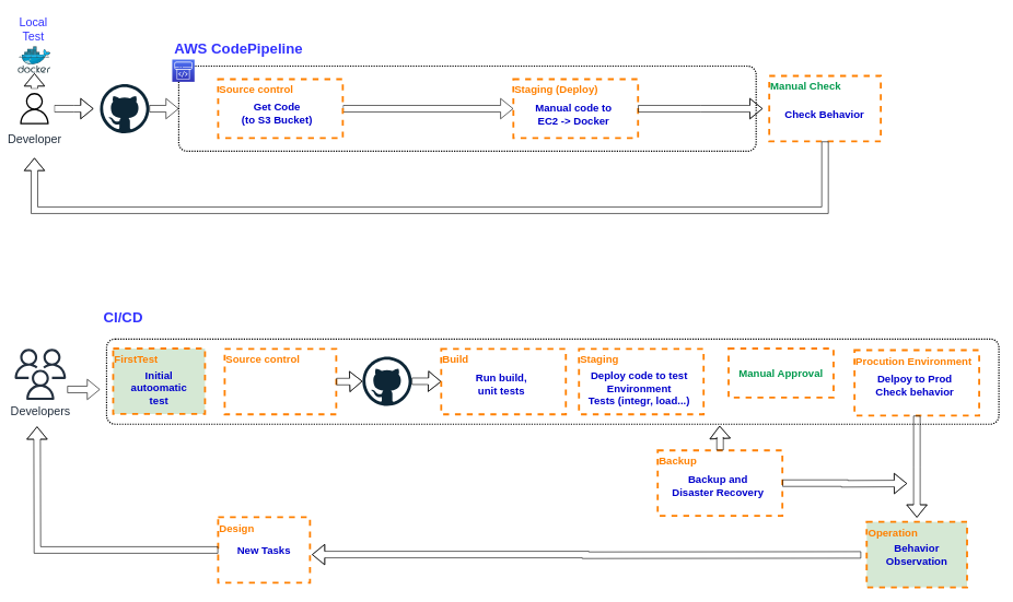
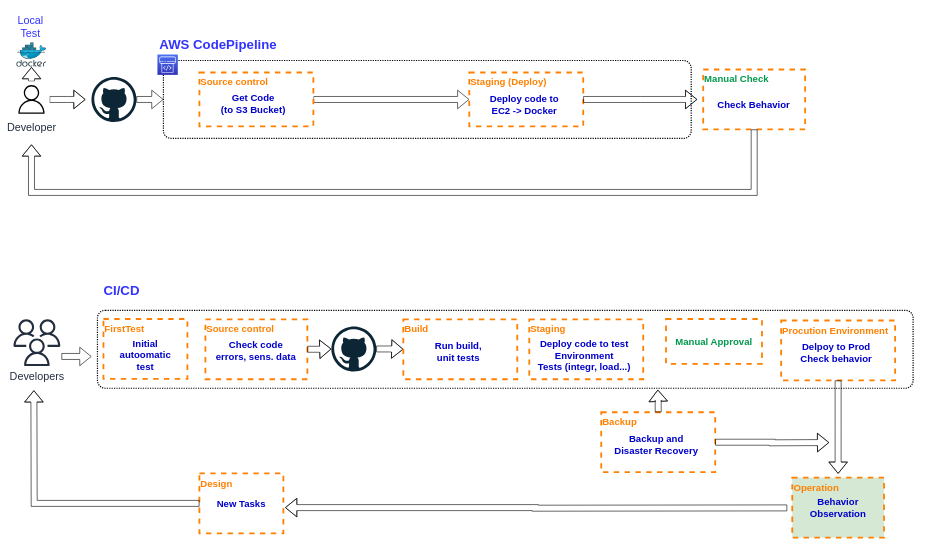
  <mxCell id="0" />
  <mxCell id="1" parent="0" />
  <mxCell id="2" value="" style="rounded=1;arcSize=10;dashed=1;fillColor=none;gradientColor=none;dashPattern=1 1;strokeWidth=2;container=0;" parent="1" vertex="1"><mxGeometry x="162" y="516.5" width="1360" height="130" as="geometry" /></mxCell>
  <mxCell id="3" style="edgeStyle=orthogonalEdgeStyle;shape=flexArrow;rounded=0;orthogonalLoop=1;jettySize=auto;html=1;fontSize=22;fontColor=#000000;" parent="1" source="5" target="6" edge="1"><mxGeometry relative="1" as="geometry" /></mxCell>
  <mxCell id="4" style="edgeStyle=orthogonalEdgeStyle;shape=flexArrow;rounded=0;orthogonalLoop=1;jettySize=auto;html=1;fontSize=22;fontColor=#000000;" parent="1" source="5" edge="1"><mxGeometry relative="1" as="geometry"><mxPoint x="142" y="165" as="targetPoint" /></mxGeometry></mxCell>
  <mxCell id="5" value="&lt;font style=&quot;font-size: 18px ; background-color: rgb(255 , 255 , 255)&quot;&gt;Developer&lt;/font&gt;" style="outlineConnect=0;fontColor=#232F3E;gradientColor=none;fillColor=#ffffff;dashed=0;verticalLabelPosition=bottom;verticalAlign=top;align=center;html=1;fontSize=12;fontStyle=0;aspect=fixed;shape=mxgraph.aws4.resourceIcon;resIcon=mxgraph.aws4.user;rounded=1;shadow=0;glass=0;sketch=0;strokeColor=none;" parent="1" vertex="1"><mxGeometry x="22" y="135" width="60" height="60" as="geometry" /></mxCell>
  <mxCell id="6" value="" style="aspect=fixed;html=1;points=[];align=center;image;fontSize=12;image=img/lib/mscae/Docker.svg;rounded=1;shadow=0;glass=0;labelBackgroundColor=none;sketch=0;strokeColor=#000000;strokeWidth=4;fillColor=#FFE8CF;gradientColor=#ffffff;" parent="1" vertex="1"><mxGeometry x="27" y="70" width="50" height="41" as="geometry" /></mxCell>
  <mxCell id="7" value="Local&lt;br&gt;Test" style="text;html=1;resizable=0;autosize=1;align=center;verticalAlign=middle;points=[];fillColor=none;strokeColor=none;rounded=0;shadow=0;glass=0;labelBackgroundColor=#ffffff;sketch=0;fontSize=18;fontColor=#3333FF;" parent="1" vertex="1"><mxGeometry x="20" y="20" width="60" height="50" as="geometry" /></mxCell>
  <mxCell id="8" style="edgeStyle=orthogonalEdgeStyle;shape=flexArrow;rounded=0;orthogonalLoop=1;jettySize=auto;html=1;entryX=0;entryY=0.5;entryDx=0;entryDy=0;fontSize=22;fontColor=#000000;" parent="1" source="9" target="10" edge="1"><mxGeometry relative="1" as="geometry" /></mxCell>
  <mxCell id="9" value="" style="dashed=0;outlineConnect=0;html=1;align=center;labelPosition=center;verticalLabelPosition=bottom;verticalAlign=top;shape=mxgraph.weblogos.github;rounded=1;shadow=0;glass=0;labelBackgroundColor=none;sketch=0;strokeWidth=4;fillColor=#FFE8CF;gradientColor=#ffffff;fontSize=24;fontColor=#FF8000;" parent="1" vertex="1"><mxGeometry x="152" y="127.5" width="75" height="75" as="geometry" /></mxCell>
  <mxCell id="10" value="" style="rounded=1;arcSize=10;dashed=1;fillColor=none;gradientColor=none;dashPattern=1 1;strokeWidth=2;container=1;" parent="1" vertex="1"><mxGeometry x="272" y="100" width="880" height="130" as="geometry" /></mxCell>
  <mxCell id="11" value="" style="group" parent="10" vertex="1" connectable="0"><mxGeometry x="510" y="20" width="190" height="90" as="geometry" /></mxCell>
  <mxCell id="12" value="&lt;b&gt;&lt;font style=&quot;font-size: 16px&quot; color=&quot;#ff8000&quot;&gt;Staging (Deploy)&lt;/font&gt;&lt;/b&gt;" style="rounded=0;whiteSpace=wrap;html=1;verticalAlign=top;align=left;strokeColor=#FF8000;strokeWidth=3;dashed=1;" parent="11" vertex="1"><mxGeometry width="190" height="90" as="geometry" /></mxCell>
- <mxCell id="13" value="Manual code to&lt;br&gt;EC2 -&amp;gt; Docker" style="text;html=1;strokeColor=none;fillColor=none;align=center;verticalAlign=middle;whiteSpace=wrap;rounded=0;dashed=1;labelBorderColor=none;fontSize=16;fontStyle=1;fontColor=#0000CC;" parent="11" vertex="1"><mxGeometry x="12" y="43" width="160" height="20" as="geometry" /></mxCell>
+ <mxCell id="13" value="Deploy code to&lt;br&gt;EC2 -&amp;gt; Docker" style="text;html=1;strokeColor=none;fillColor=none;align=center;verticalAlign=middle;whiteSpace=wrap;rounded=0;dashed=1;labelBorderColor=none;fontSize=16;fontStyle=1;fontColor=#0000CC;" parent="11" vertex="1"><mxGeometry x="12" y="43" width="160" height="20" as="geometry" /></mxCell>
  <mxCell id="14" value="" style="points=[[0,0,0],[0.25,0,0],[0.5,0,0],[0.75,0,0],[1,0,0],[0,1,0],[0.25,1,0],[0.5,1,0],[0.75,1,0],[1,1,0],[0,0.25,0],[0,0.5,0],[0,0.75,0],[1,0.25,0],[1,0.5,0],[1,0.75,0]];outlineConnect=0;fontColor=#232F3E;gradientColor=#4D72F3;gradientDirection=north;fillColor=#3334B9;strokeColor=#ffffff;dashed=0;verticalLabelPosition=bottom;verticalAlign=top;align=center;html=1;fontSize=12;fontStyle=0;aspect=fixed;shape=mxgraph.aws4.resourceIcon;resIcon=mxgraph.aws4.codepipeline;rounded=1;shadow=0;glass=0;sketch=0;" parent="1" vertex="1"><mxGeometry x="262" y="90" width="34" height="34" as="geometry" /></mxCell>
  <mxCell id="15" value="&lt;font style=&quot;font-size: 22px&quot;&gt;&lt;b&gt;AWS CodePipeline&lt;/b&gt;&lt;/font&gt;" style="text;html=1;resizable=0;autosize=1;align=center;verticalAlign=middle;points=[];fillColor=none;strokeColor=none;rounded=0;shadow=0;glass=0;labelBackgroundColor=#ffffff;sketch=0;fontSize=18;fontColor=#3333FF;" parent="1" vertex="1"><mxGeometry x="258" y="60" width="210" height="30" as="geometry" /></mxCell>
  <mxCell id="16" style="edgeStyle=orthogonalEdgeStyle;shape=flexArrow;rounded=0;orthogonalLoop=1;jettySize=auto;html=1;fontSize=22;fontColor=#000000;" parent="1" source="17" target="12" edge="1"><mxGeometry relative="1" as="geometry" /></mxCell>
  <mxCell id="17" value="&lt;b&gt;&lt;font style=&quot;font-size: 16px&quot; color=&quot;#ff8000&quot;&gt;Source control&lt;/font&gt;&lt;/b&gt;" style="rounded=0;whiteSpace=wrap;html=1;verticalAlign=top;align=left;strokeColor=#FF8000;strokeWidth=3;dashed=1;" parent="1" vertex="1"><mxGeometry x="332" y="120" width="190" height="90" as="geometry" /></mxCell>
  <mxCell id="18" value="Get Code &lt;br&gt;(to S3 Bucket)" style="text;html=1;strokeColor=none;fillColor=none;align=center;verticalAlign=middle;whiteSpace=wrap;rounded=0;dashed=1;labelBorderColor=none;fontSize=16;fontStyle=1;fontColor=#0000CC;" parent="1" vertex="1"><mxGeometry x="342" y="162" width="160" height="20" as="geometry" /></mxCell>
  <mxCell id="19" style="edgeStyle=orthogonalEdgeStyle;shape=flexArrow;rounded=0;orthogonalLoop=1;jettySize=auto;html=1;fontSize=22;fontColor=#000000;" parent="1" edge="1"><mxGeometry relative="1" as="geometry"><mxPoint x="152" y="593.5" as="targetPoint" /><mxPoint x="102" y="593.5" as="sourcePoint" /></mxGeometry></mxCell>
  <mxCell id="20" style="edgeStyle=orthogonalEdgeStyle;shape=flexArrow;rounded=0;orthogonalLoop=1;jettySize=auto;html=1;entryX=0;entryY=0.5;entryDx=0;entryDy=0;fontSize=22;fontColor=#000000;" parent="1" source="21" target="40" edge="1"><mxGeometry relative="1" as="geometry" /></mxCell>
  <mxCell id="21" value="" style="dashed=0;outlineConnect=0;html=1;align=center;labelPosition=center;verticalLabelPosition=bottom;verticalAlign=top;shape=mxgraph.weblogos.github;rounded=1;shadow=0;glass=0;labelBackgroundColor=none;sketch=0;strokeWidth=4;fillColor=#FFE8CF;gradientColor=#ffffff;fontSize=24;fontColor=#FF8000;" parent="1" vertex="1"><mxGeometry x="552" y="543.5" width="75" height="75" as="geometry" /></mxCell>
- <mxCell id="22" value="CI/CD" style="text;html=1;resizable=0;autosize=1;align=center;verticalAlign=middle;points=[];fillColor=none;strokeColor=none;rounded=0;shadow=0;glass=0;labelBackgroundColor=#ffffff;sketch=0;fontSize=22;fontColor=#3333FF;fontStyle=1" parent="1" vertex="1"><mxGeometry x="147" y="470" width="80" height="30" as="geometry" /></mxCell>
+ <mxCell id="22" value="CI/CD" style="text;html=1;resizable=0;autosize=1;align=center;verticalAlign=middle;points=[];fillColor=none;strokeColor=none;rounded=0;shadow=0;glass=0;labelBackgroundColor=#ffffff;sketch=0;fontSize=22;fontColor=#3333FF;fontStyle=1" parent="1" vertex="1"><mxGeometry x="162" y="470" width="80" height="30" as="geometry" /></mxCell>
  <mxCell id="23" value="" style="group" parent="1" vertex="1" connectable="0"><mxGeometry x="342" y="531.5" width="170" height="100" as="geometry" /></mxCell>
  <mxCell id="24" value="&lt;b&gt;&lt;font style=&quot;font-size: 16px&quot; color=&quot;#ff8000&quot;&gt;Source control&lt;/font&gt;&lt;/b&gt;" style="rounded=0;whiteSpace=wrap;html=1;verticalAlign=top;align=left;strokeColor=#FF8000;strokeWidth=3;dashed=1;" parent="23" vertex="1"><mxGeometry width="170" height="100" as="geometry" /></mxCell>
+ <mxCell id="25" value="Check code&lt;br&gt;errors, sens. data" style="text;html=1;strokeColor=none;fillColor=none;align=center;verticalAlign=middle;whiteSpace=wrap;rounded=0;dashed=1;labelBorderColor=none;fontSize=16;fontStyle=1;fontColor=#0000CC;" parent="23" vertex="1"><mxGeometry x="13.421" y="42" width="143.158" height="20" as="geometry" /></mxCell>
  <mxCell id="26" value="&lt;b&gt;&lt;font style=&quot;font-size: 16px&quot; color=&quot;#00994d&quot;&gt;Manual Approval&lt;/font&gt;&lt;/b&gt;" style="rounded=0;whiteSpace=wrap;html=1;verticalAlign=middle;align=center;strokeColor=#FF8000;strokeWidth=3;dashed=1;" parent="1" vertex="1"><mxGeometry x="1110" y="531" width="160" height="75" as="geometry" /></mxCell>
  <mxCell id="27" value="" style="group" parent="1" vertex="1" connectable="0"><mxGeometry x="882" y="531.5" width="190" height="100" as="geometry" /></mxCell>
  <mxCell id="28" value="&lt;b&gt;&lt;font style=&quot;font-size: 16px&quot; color=&quot;#ff8000&quot;&gt;Staging&lt;/font&gt;&lt;/b&gt;" style="rounded=0;whiteSpace=wrap;html=1;verticalAlign=top;align=left;strokeColor=#FF8000;strokeWidth=3;dashed=1;" parent="27" vertex="1"><mxGeometry width="190" height="100" as="geometry" /></mxCell>
  <mxCell id="29" value="Deploy code to test Environment&lt;br&gt;Tests (integr, load...)" style="text;html=1;strokeColor=none;fillColor=none;align=center;verticalAlign=middle;whiteSpace=wrap;rounded=0;dashed=1;labelBorderColor=none;fontSize=16;fontStyle=1;fontColor=#0000CC;" parent="27" vertex="1"><mxGeometry x="12" y="50" width="160" height="20" as="geometry" /></mxCell>
  <mxCell id="30" value="" style="group" parent="1" vertex="1" connectable="0"><mxGeometry x="1172" y="115" width="170" height="100" as="geometry" /></mxCell>
  <mxCell id="31" value="&lt;b&gt;&lt;font style=&quot;font-size: 16px&quot; color=&quot;#00994d&quot;&gt;Manual Check&lt;/font&gt;&lt;/b&gt;" style="rounded=0;whiteSpace=wrap;html=1;verticalAlign=top;align=left;strokeColor=#FF8000;strokeWidth=3;dashed=1;" parent="30" vertex="1"><mxGeometry width="170" height="100" as="geometry" /></mxCell>
  <mxCell id="32" value="Check Behavior" style="text;html=1;strokeColor=none;fillColor=none;align=center;verticalAlign=middle;whiteSpace=wrap;rounded=0;dashed=1;labelBorderColor=none;fontSize=16;fontStyle=1;fontColor=#0000CC;" parent="30" vertex="1"><mxGeometry x="13.421" y="48" width="143.158" height="20" as="geometry" /></mxCell>
  <mxCell id="33" value="" style="group" parent="1" vertex="1" connectable="0"><mxGeometry x="322" y="788.5" width="160" height="100" as="geometry" /></mxCell>
  <mxCell id="34" value="&lt;font color=&quot;#ff8000&quot;&gt;&lt;span style=&quot;font-size: 16px&quot;&gt;&lt;b&gt;Design&lt;/b&gt;&lt;/span&gt;&lt;/font&gt;" style="rounded=0;whiteSpace=wrap;html=1;verticalAlign=top;align=left;strokeColor=#FF8000;strokeWidth=3;dashed=1;" parent="33" vertex="1"><mxGeometry x="10" width="140" height="100" as="geometry" /></mxCell>
  <mxCell id="35" value="New Tasks" style="text;html=1;strokeColor=none;fillColor=none;align=center;verticalAlign=middle;whiteSpace=wrap;rounded=0;dashed=1;labelBorderColor=none;fontSize=16;fontStyle=1;fontColor=#0000CC;" parent="33" vertex="1"><mxGeometry x="20" y="40" width="120" height="20" as="geometry" /></mxCell>
  <mxCell id="36" value="" style="group" parent="1" vertex="1" connectable="0"><mxGeometry x="1320.5" y="795.5" width="153" height="100" as="geometry" /></mxCell>
  <mxCell id="37" value="&lt;font color=&quot;#ff8000&quot;&gt;&lt;span style=&quot;font-size: 16px&quot;&gt;&lt;b&gt;Operation&lt;/b&gt;&lt;/span&gt;&lt;/font&gt;" style="rounded=0;whiteSpace=wrap;html=1;verticalAlign=top;align=left;strokeColor=#FF8000;strokeWidth=3;dashed=1;fillColor=#d5e8d4;" parent="36" vertex="1"><mxGeometry width="153" height="100" as="geometry" /></mxCell>
  <mxCell id="38" value="Behavior&lt;br&gt;Observation" style="text;html=1;strokeColor=none;fillColor=none;align=center;verticalAlign=middle;whiteSpace=wrap;rounded=0;dashed=1;labelBorderColor=none;fontSize=16;fontStyle=1;fontColor=#0000CC;" parent="36" vertex="1"><mxGeometry x="6.5" y="40" width="140" height="20" as="geometry" /></mxCell>
  <mxCell id="39" value="" style="group" parent="1" vertex="1" connectable="0"><mxGeometry x="672" y="531.5" width="190" height="100" as="geometry" /></mxCell>
  <mxCell id="40" value="&lt;b&gt;&lt;font style=&quot;font-size: 16px&quot; color=&quot;#ff8000&quot;&gt;Build&lt;/font&gt;&lt;/b&gt;" style="rounded=0;whiteSpace=wrap;html=1;verticalAlign=top;align=left;strokeColor=#FF8000;strokeWidth=3;dashed=1;" parent="39" vertex="1"><mxGeometry width="190" height="100" as="geometry" /></mxCell>
  <mxCell id="41" value="" style="group" parent="39" vertex="1" connectable="0"><mxGeometry width="190" height="100" as="geometry" /></mxCell>
  <mxCell id="42" value="Run build,&lt;br&gt;unit tests" style="text;html=1;strokeColor=none;fillColor=none;align=center;verticalAlign=middle;whiteSpace=wrap;rounded=0;dashed=1;labelBorderColor=none;fontSize=16;fontStyle=1;fontColor=#0000CC;" parent="41" vertex="1"><mxGeometry x="12" y="43" width="160" height="20" as="geometry" /></mxCell>
  <mxCell id="43" value="" style="group" parent="1" vertex="1" connectable="0"><mxGeometry x="1302" y="533.5" width="190" height="100" as="geometry" /></mxCell>
  <mxCell id="44" value="&lt;b&gt;&lt;font style=&quot;font-size: 16px&quot; color=&quot;#ff8000&quot;&gt;Procution Environment&lt;/font&gt;&lt;/b&gt;" style="rounded=0;whiteSpace=wrap;html=1;verticalAlign=top;align=left;strokeColor=#FF8000;strokeWidth=3;dashed=1;" parent="43" vertex="1"><mxGeometry width="190" height="100" as="geometry" /></mxCell>
  <mxCell id="45" value="Delpoy to Prod&lt;br&gt;Check behavior" style="text;html=1;strokeColor=none;fillColor=none;align=center;verticalAlign=middle;whiteSpace=wrap;rounded=0;dashed=1;labelBorderColor=none;fontSize=16;fontStyle=1;fontColor=#0000CC;" parent="43" vertex="1"><mxGeometry x="12" y="43" width="160" height="20" as="geometry" /></mxCell>
  <mxCell id="46" value="" style="group" parent="1" vertex="1" connectable="0"><mxGeometry x="1002" y="686.5" width="190" height="100" as="geometry" /></mxCell>
  <mxCell id="47" value="&lt;b&gt;&lt;font style=&quot;font-size: 16px&quot; color=&quot;#ff8000&quot;&gt;Backup&lt;/font&gt;&lt;/b&gt;" style="rounded=0;whiteSpace=wrap;html=1;verticalAlign=top;align=left;strokeColor=#FF8000;strokeWidth=3;dashed=1;" parent="46" vertex="1"><mxGeometry width="190" height="100" as="geometry" /></mxCell>
  <mxCell id="48" value="Backup and&lt;br&gt;Disaster Recovery" style="text;html=1;strokeColor=none;fillColor=none;align=center;verticalAlign=middle;whiteSpace=wrap;rounded=0;dashed=1;labelBorderColor=none;fontSize=16;fontStyle=1;fontColor=#0000CC;" parent="46" vertex="1"><mxGeometry x="12" y="43" width="160" height="20" as="geometry" /></mxCell>
  <mxCell id="49" style="edgeStyle=orthogonalEdgeStyle;rounded=0;orthogonalLoop=1;jettySize=auto;html=1;entryX=1.021;entryY=0.57;entryDx=0;entryDy=0;entryPerimeter=0;fontSize=22;fontColor=#000000;shape=flexArrow;" parent="1" target="34" edge="1"><mxGeometry relative="1" as="geometry"><mxPoint x="1312" y="846" as="sourcePoint" /></mxGeometry></mxCell>
  <mxCell id="50" style="edgeStyle=orthogonalEdgeStyle;shape=flexArrow;rounded=0;orthogonalLoop=1;jettySize=auto;html=1;fontSize=22;fontColor=#000000;" parent="1" source="34" edge="1"><mxGeometry relative="1" as="geometry"><mxPoint x="56" y="650" as="targetPoint" /></mxGeometry></mxCell>
  <mxCell id="51" style="edgeStyle=orthogonalEdgeStyle;shape=flexArrow;rounded=0;orthogonalLoop=1;jettySize=auto;html=1;fontSize=22;fontColor=#000000;" parent="1" source="44" edge="1"><mxGeometry relative="1" as="geometry"><mxPoint x="1397" y="789" as="targetPoint" /></mxGeometry></mxCell>
  <mxCell id="52" style="edgeStyle=orthogonalEdgeStyle;shape=flexArrow;rounded=0;orthogonalLoop=1;jettySize=auto;html=1;entryX=0.687;entryY=1.019;entryDx=0;entryDy=0;entryPerimeter=0;fontSize=22;fontColor=#000000;" parent="1" source="47" target="2" edge="1"><mxGeometry relative="1" as="geometry" /></mxCell>
  <mxCell id="53" style="edgeStyle=orthogonalEdgeStyle;shape=flexArrow;rounded=0;orthogonalLoop=1;jettySize=auto;html=1;fontSize=22;fontColor=#000000;" parent="1" source="47" edge="1"><mxGeometry relative="1" as="geometry"><mxPoint x="1382" y="737" as="targetPoint" /></mxGeometry></mxCell>
  <mxCell id="54" value="&lt;span style=&quot;font-size: 18px ; background-color: rgb(255 , 255 , 255)&quot;&gt;Developers&lt;/span&gt;" style="outlineConnect=0;fontColor=#232F3E;gradientColor=none;fillColor=#232F3E;strokeColor=none;dashed=0;verticalLabelPosition=bottom;verticalAlign=top;align=center;html=1;fontSize=12;fontStyle=0;aspect=fixed;pointerEvents=1;shape=mxgraph.aws4.users;" parent="1" vertex="1"><mxGeometry x="22" y="531.5" width="78" height="78" as="geometry" /></mxCell>
  <mxCell id="55" style="edgeStyle=orthogonalEdgeStyle;shape=flexArrow;rounded=0;orthogonalLoop=1;jettySize=auto;html=1;fontSize=22;fontColor=#000000;" parent="1" source="12" edge="1"><mxGeometry relative="1" as="geometry"><mxPoint x="1162" y="165" as="targetPoint" /></mxGeometry></mxCell>
  <mxCell id="56" style="edgeStyle=orthogonalEdgeStyle;shape=flexArrow;rounded=0;orthogonalLoop=1;jettySize=auto;html=1;fontSize=22;fontColor=#000000;" parent="1" source="31" edge="1"><mxGeometry relative="1" as="geometry"><mxPoint x="52" y="240" as="targetPoint" /><Array as="points"><mxPoint x="1257" y="320" /><mxPoint x="52" y="320" /><mxPoint x="52" y="240" /></Array></mxGeometry></mxCell>
  <mxCell id="57" value="" style="group" parent="1" vertex="1" connectable="0"><mxGeometry x="162" y="531" width="160" height="100" as="geometry" /></mxCell>
- <mxCell id="58" value="&lt;font color=&quot;#ff8000&quot;&gt;&lt;span style=&quot;font-size: 16px&quot;&gt;&lt;b&gt;FirstTest&lt;/b&gt;&lt;/span&gt;&lt;/font&gt;" style="rounded=0;whiteSpace=wrap;html=1;verticalAlign=top;align=left;strokeColor=#FF8000;strokeWidth=3;dashed=1;fillColor=#d5e8d4;" parent="57" vertex="1"><mxGeometry x="10" width="140" height="100" as="geometry" /></mxCell>
+ <mxCell id="58" value="&lt;font color=&quot;#ff8000&quot;&gt;&lt;span style=&quot;font-size: 16px&quot;&gt;&lt;b&gt;FirstTest&lt;/b&gt;&lt;/span&gt;&lt;/font&gt;" style="rounded=0;whiteSpace=wrap;html=1;verticalAlign=top;align=left;strokeColor=#FF8000;strokeWidth=3;dashed=1;" parent="57" vertex="1"><mxGeometry x="10" width="140" height="100" as="geometry" /></mxCell>
  <mxCell id="59" value="Initial&lt;br&gt;autoomatic&lt;br&gt;test" style="text;html=1;strokeColor=none;fillColor=none;align=center;verticalAlign=middle;whiteSpace=wrap;rounded=0;dashed=1;labelBorderColor=none;fontSize=16;fontStyle=1;fontColor=#0000CC;" parent="57" vertex="1"><mxGeometry x="20" y="50" width="120" height="20" as="geometry" /></mxCell>
  <mxCell id="60" style="edgeStyle=orthogonalEdgeStyle;shape=flexArrow;rounded=0;orthogonalLoop=1;jettySize=auto;html=1;fontSize=22;fontColor=#000000;" parent="1" source="24" target="21" edge="1"><mxGeometry relative="1" as="geometry" /></mxCell>
